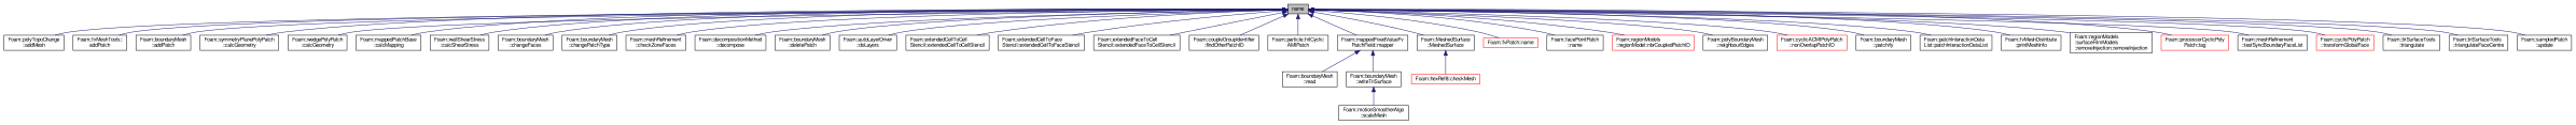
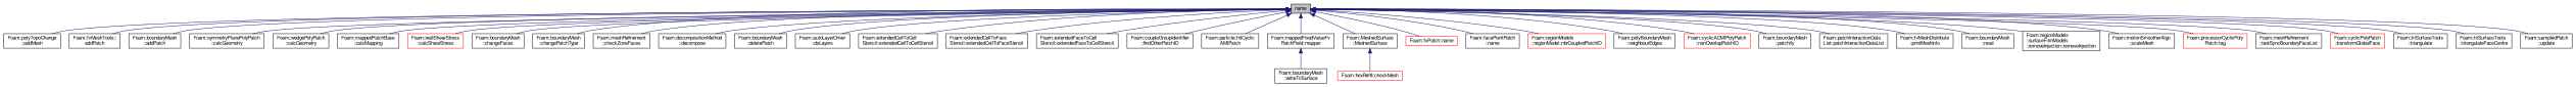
  digraph {
    rankdir=TB
    node [color=black fontname=FreeSans fontsize=10 shape=record]
    edge [color=midnightblue dir=back fontname=FreeSans fontsize=10 labelfontname=FreeSans labelfontsize=10 style=solid]
    n1 [fillcolor=grey75 fontcolor=black height=0.2 label=name style=filled width=0.4]
    n2 [height=0.2 label="Foam::polyTopoChange\l::addMesh" width=0.4]
    n3 [height=0.2 label="Foam::fvMeshTools::\laddPatch" width=0.4]
    n4 [height=0.2 label="Foam::boundaryMesh\l::addPatch" width=0.4]
    n5 [height=0.2 label="Foam::symmetryPlanePolyPatch\l::calcGeometry" width=0.4]
    n6 [height=0.2 label="Foam::wedgePolyPatch\l::calcGeometry" width=0.4]
    n7 [height=0.2 label="Foam::mappedPatchBase\l::calcMapping" width=0.4]
-   n8 [height=0.2 label="Foam::wallShearStress\l::calcShearStress" width=0.4]
+   n8 [color=red height=0.2 label="Foam::wallShearStress\l::calcShearStress" width=0.4]
    n9 [height=0.2 label="Foam::boundaryMesh\l::changeFaces" width=0.4]
    n10 [height=0.2 label="Foam::boundaryMesh\l::changePatchType" width=0.4]
    n11 [height=0.2 label="Foam::meshRefinement\l::checkZoneFaces" width=0.4]
    n12 [height=0.2 label="Foam::decompositionMethod\l::decompose" width=0.4]
    n13 [height=0.2 label="Foam::boundaryMesh\l::deletePatch" width=0.4]
    n14 [height=0.2 label="Foam::autoLayerDriver\l::doLayers" width=0.4]
    n15 [height=0.2 label="Foam::extendedCellToCell\lStencil::extendedCellToCellStencil" width=0.4]
    n16 [height=0.2 label="Foam::extendedCellToFace\lStencil::extendedCellToFaceStencil" width=0.4]
    n17 [height=0.2 label="Foam::extendedFaceToCell\lStencil::extendedFaceToCellStencil" width=0.4]
    n18 [height=0.2 label="Foam::coupleGroupIdentifier\l::findOtherPatchID" width=0.4]
    n19 [height=0.2 label="Foam::particle::hitCyclic\lAMIPatch" width=0.4]
    n20 [height=0.2 label="Foam::mappedFixedValueFv\lPatchField::mapper" width=0.4]
    n21 [height=0.2 label="Foam::MeshedSurface\l::MeshedSurface" width=0.4]
    n22 [color=red height=0.2 label="Foam::fvPatch::name" width=0.4]
    n23 [height=0.2 label="Foam::facePointPatch\l::name" width=0.4]
    n24 [color=red height=0.2 label="Foam::regionModels\l::regionModel::nbrCoupledPatchID" width=0.4]
    n25 [height=0.2 label="Foam::polyBoundaryMesh\l::neighbourEdges" width=0.4]
    n26 [color=red height=0.2 label="Foam::cyclicACMIPolyPatch\l::nonOverlapPatchID" width=0.4]
    n27 [height=0.2 label="Foam::boundaryMesh\l::patchify" width=0.4]
    n28 [height=0.2 label="Foam::patchInteractionData\lList::patchInteractionDataList" width=0.4]
    n29 [height=0.2 label="Foam::fvMeshDistribute\l::printMeshInfo" width=0.4]
    n30 [height=0.2 label="Foam::boundaryMesh\l::read" width=0.4]
    n31 [height=0.2 label="Foam::regionModels\l::surfaceFilmModels\l::removeInjection::removeInjection" width=0.4]
    n32 [height=0.2 label="Foam::motionSmootherAlgo\l::scaleMesh" width=0.4]
    n33 [color=red height=0.2 label="Foam::processorCyclicPoly\lPatch::tag" width=0.4]
    n34 [height=0.2 label="Foam::meshRefinement\l::testSyncBoundaryFaceList" width=0.4]
    n35 [color=red height=0.2 label="Foam::cyclicPolyPatch\l::transformGlobalFace" width=0.4]
    n36 [height=0.2 label="Foam::triSurfaceTools\l::triangulate" width=0.4]
    n37 [height=0.2 label="Foam::triSurfaceTools\l::triangulateFaceCentre" width=0.4]
    n38 [height=0.2 label="Foam::sampledPatch\l::update" width=0.4]
    n39 [color=red height=0.2 label="Foam::hexRef8::checkMesh" width=0.4]
    n40 [height=0.2 label="Foam::boundaryMesh\l::writeTriSurface" width=0.4]
    n1 -> n2
    n1 -> n3
    n1 -> n4
    n1 -> n5
    n1 -> n6
    n1 -> n7
    n1 -> n8
    n1 -> n9
    n1 -> n10
    n1 -> n11
    n1 -> n12
    n1 -> n13
    n1 -> n14
    n1 -> n15
    n1 -> n16
    n1 -> n17
    n1 -> n18
    n1 -> n19
    n1 -> n20
    n1 -> n21
    n1 -> n22
    n1 -> n23
    n1 -> n24
    n1 -> n25
    n1 -> n26
    n1 -> n27
    n1 -> n28
    n1 -> n29
-   n20 -> n30
+   n1 -> n30
    n1 -> n31
-   n40 -> n32
+   n1 -> n32
    n1 -> n33
    n1 -> n34
    n1 -> n35
    n1 -> n36
    n1 -> n37
    n1 -> n38
    n20 -> n40
    n21 -> n39
  }
